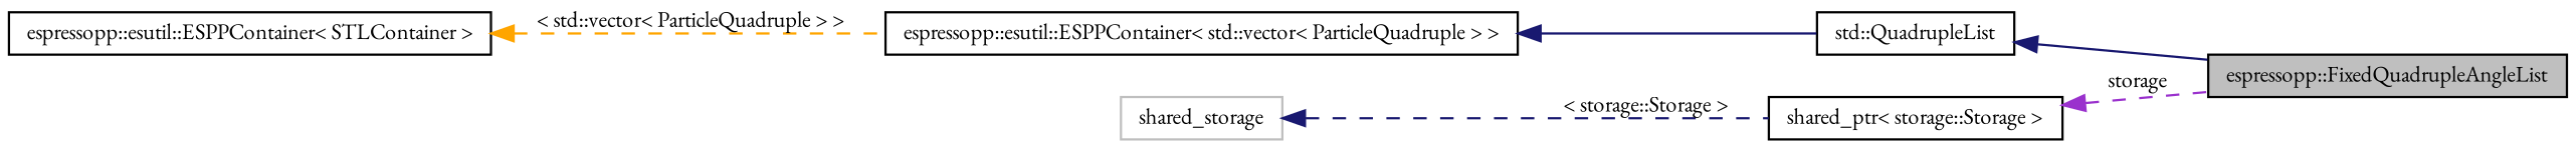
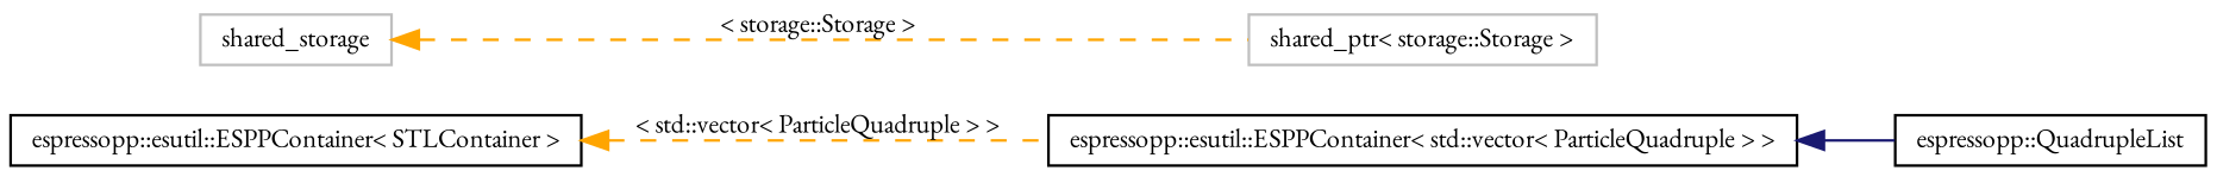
  digraph {
    fontname="EB Garamond"
    rankdir=LR
    node [color=black fillcolor=white fontname="EB Garamond" fontsize=10 shape=record style=filled]
    edge [color=midnightblue dir=back fontname="EB Garamond" fontsize=10 labelfontname=Helvetica labelfontsize=10 style=dashed]
-   n1 [fillcolor=grey75 fontcolor=black height=0.2 label="espressopp::FixedQuadrupleAngleList" width=0.4]
-   n2 [height=0.2 label="std::QuadrupleList" width=0.4]
+   n2 [height=0.2 label="espressopp::QuadrupleList" width=0.4]
    n3 [height=0.2 label="espressopp::esutil::ESPPContainer\< std::vector\< ParticleQuadruple \> \>" width=0.4]
    n4 [height=0.2 label="espressopp::esutil::ESPPContainer\< STLContainer \>" width=0.4]
-   n5 [height=0.2 label="shared_ptr\< storage::Storage \>" width=0.4]
+   n5 [color=grey75 height=0.2 label="shared_ptr\< storage::Storage \>" width=0.4]
    n6 [color=grey75 height=0.2 label=shared_storage width=0.4]
-   n2 -> n1 [style=solid]
    n3 -> n2 [style=solid]
    n4 -> n3 [color=orange label=" \< std::vector\< ParticleQuadruple \> \>"]
-   n5 -> n1 [color=darkorchid3 label=" storage"]
-   n6 -> n5 [label=" \< storage::Storage \>"]
+   n6 -> n5 [color=orange label=" \< storage::Storage \>"]
  }
